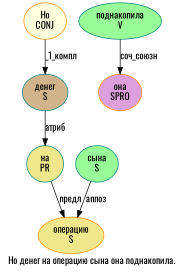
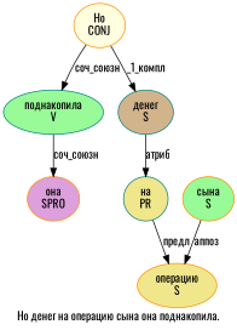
  digraph {
    fontname=Oswald
    label="Но денег на операцию сына она поднакопила."
    node [color=teal fillcolor=palegreen fontname=Oswald penwidth=1 shape=ellipse style=filled]
    edge [fontname=Oswald]
    n1 [color=darkorange fillcolor=lightyellow label="Но\nCONJ"]
    n2 [label="поднакопила\nV"]
    n3 [fillcolor=tan label="денег\nS"]
    n4 [color=darkorange fillcolor=plum label="она\nSPRO"]
    n5 [fillcolor=khaki label="на\nPR"]
    n6 [color=darkorange fillcolor=khaki label="операцию\nS"]
-   n7 [label="сына\nS"]
+   n7 [color=darkorange label="сына\nS"]
+   n1 -> n2 [label="соч_союзн"]
    n1 -> n3 [label="_1_компл"]
    n2 -> n4 [label="соч_союзн"]
    n3 -> n5 [label="атриб"]
    n5 -> n6 [label="предл"]
    n7 -> n6 [label="аппоз"]
  }
